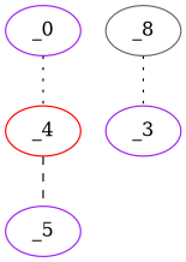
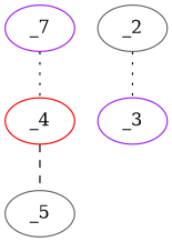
  graph {
    node [color=purple]
    edge [style=dotted]
-   _0 [x=0.65 y=2.81]
+   _0 [x=0.65 y=2.81 label=_7]
    _4 [color=red x=2.69488 y=2.57574]
-   _5 [x=0.815958 y=2.35925]
+   _5 [color=gray40 x=0.815958 y=2.35925]
    _3 [x=1.51 y=2.97]
-   _2 [color=gray40 x=1.44069 y=0.53049 label=_8]
+   _2 [color=gray40 x=1.44069 y=0.53049]
    _0 -- _4
    _4 -- _5 [style=dashed]
    _2 -- _3
  }
